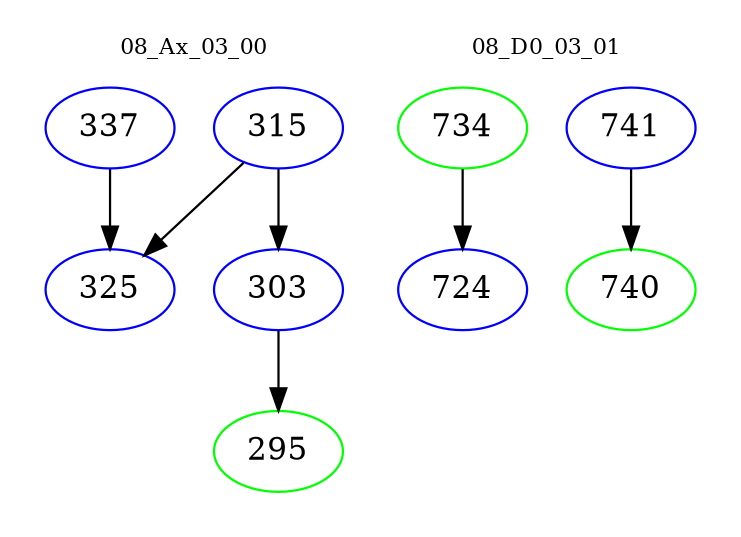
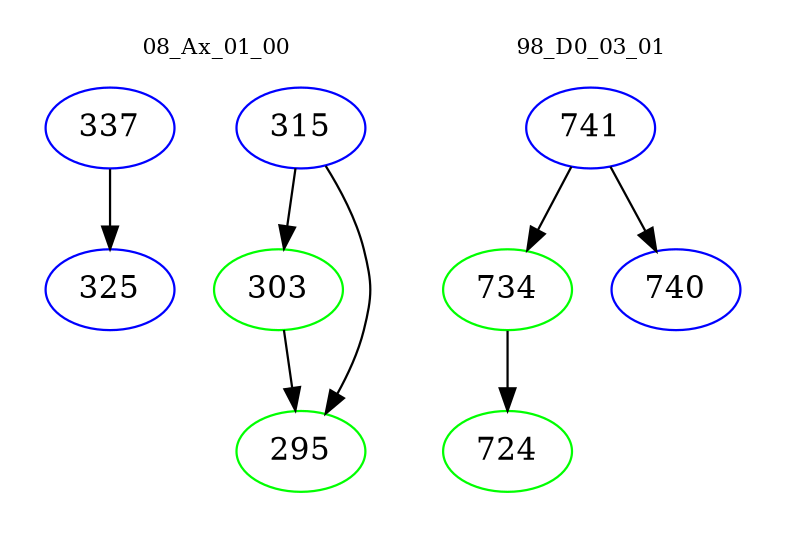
  digraph {
    node [color=blue]
    edge [color=black]
    n1 [label=315]
-   n2 [label=303]
+   n2 [color=green label=303]
    n3 [label=325]
    n4 [color=green label=295]
    n5 [label=337]
    n6 [label=741]
    n7 [color=green label=734]
-   n8 [color=green label=740]
-   n9 [label=724]
+   n8 [label=740]
+   n9 [color=green label=724]
    subgraph cluster_1 {
      color=white
      fontsize=10
-     label="08_Ax_03_00"
+     label="08_Ax_01_00"
      n1
      n2
      n3
      n4
      n5
    }
    subgraph cluster_2 {
      color=white
      fontsize=10
-     label="08_D0_03_01"
+     label="98_D0_03_01"
      n6
      n7
      n8
      n9
    }
    n1 -> n2
-   n1 -> n3
+   n1 -> n4
    n2 -> n4
    n5 -> n3
+   n6 -> n7
    n6 -> n8
    n7 -> n9
  }
